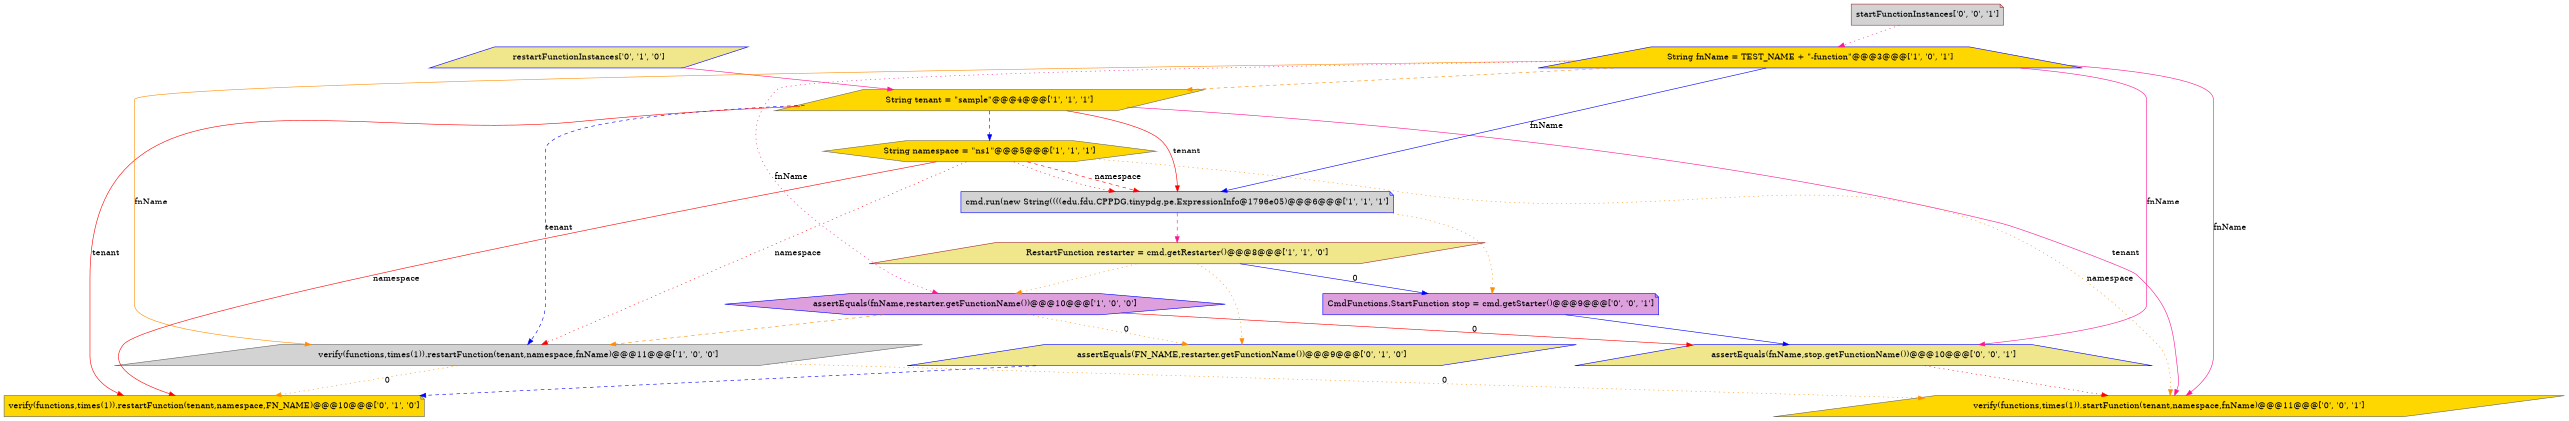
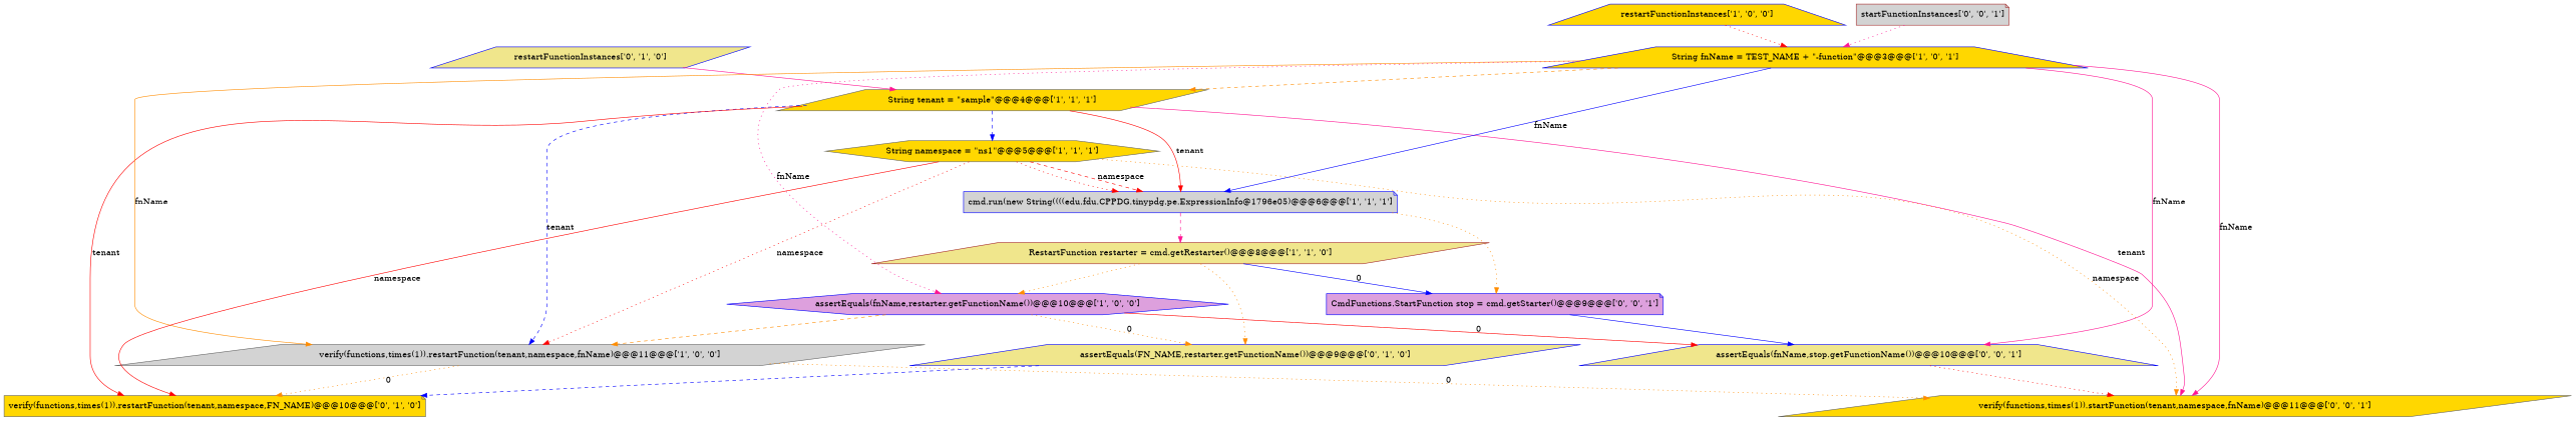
  digraph {
    node [fillcolor=gold shape=parallelogram style=filled color=blue]
    edge [style=dotted color=darkorange]
    n1 [fillcolor=lightgrey label="cmd.run(new String((((edu.fdu.CPPDG.tinypdg.pe.ExpressionInfo@1796e05)@@@6@@@['1', '1', '1']" shape=note]
    n2 [fillcolor=plum label="CmdFunctions.StartFunction stop = cmd.getStarter()@@@9@@@['0', '0', '1']" shape=note]
    n3 [fillcolor=khaki label="RestartFunction restarter = cmd.getRestarter()@@@8@@@['1', '1', '0']" color=brown]
    n4 [fillcolor=khaki label="restartFunctionInstances['0', '1', '0']"]
    n5 [label="String tenant = \"sample\"@@@4@@@['1', '1', '1']" color=gray40]
+   n6 [label="restartFunctionInstances['1', '0', '0']" shape=trapezium]
    n7 [label="String fnName = TEST_NAME + \"-function\"@@@3@@@['1', '0', '1']" shape=trapezium]
    n8 [fillcolor=khaki label="assertEquals(fnName,stop.getFunctionName())@@@10@@@['0', '0', '1']" shape=trapezium]
    n9 [fillcolor=lightgrey label="verify(functions,times(1)).restartFunction(tenant,namespace,fnName)@@@11@@@['1', '0', '0']" color=gray40]
    n10 [label="verify(functions,times(1)).startFunction(tenant,namespace,fnName)@@@11@@@['0', '0', '1']" color=gray40]
    n11 [label="String namespace = \"ns1\"@@@5@@@['1', '1', '1']" shape=hexagon color=gray40]
    n12 [label="verify(functions,times(1)).restartFunction(tenant,namespace,FN_NAME)@@@10@@@['0', '1', '0']" shape=note color=gray40]
    n13 [fillcolor=plum label="assertEquals(fnName,restarter.getFunctionName())@@@10@@@['1', '0', '0']" shape=hexagon]
    n14 [fillcolor=lightgrey label="startFunctionInstances['0', '0', '1']" shape=note color=brown]
    n15 [fillcolor=khaki label="assertEquals(FN_NAME,restarter.getFunctionName())@@@9@@@['0', '1', '0']"]
    n1 -> n2
    n1 -> n3 [style=dashed color=deeppink]
    n2 -> n8 [style=solid color=blue]
    n3 -> n2 [label=0 style=solid color=blue]
    n3 -> n13
    n3 -> n15
    n4 -> n5 [style=solid color=deeppink]
    n5 -> n1 [label=tenant style=solid color=red]
    n5 -> n9 [label=tenant style=dashed color=blue]
    n5 -> n10 [label=tenant style=solid color=deeppink]
    n5 -> n11 [style=dashed color=blue]
    n5 -> n12 [label=tenant style=solid color=red]
+   n6 -> n7 [color=red]
    n7 -> n1 [label=fnName style=solid color=blue]
    n7 -> n5 [style=dashed]
    n7 -> n8 [label=fnName style=solid color=deeppink]
    n7 -> n9 [label=fnName style=solid]
    n7 -> n10 [label=fnName style=solid color=deeppink]
    n7 -> n13 [label=fnName color=deeppink]
    n8 -> n10 [color=red]
    n9 -> n10 [label=0]
    n9 -> n12 [label=0]
    n11 -> n1 [label=namespace style=dashed color=red]
    n11 -> n1 [color=red]
    n11 -> n9 [label=namespace color=red]
    n11 -> n10 [label=namespace]
    n11 -> n12 [label=namespace style=solid color=red]
    n13 -> n8 [label=0 style=solid color=red]
    n13 -> n9 [style=dashed]
    n13 -> n15 [label=0]
    n14 -> n7 [color=deeppink]
    n15 -> n12 [style=dashed color=blue]
  }
